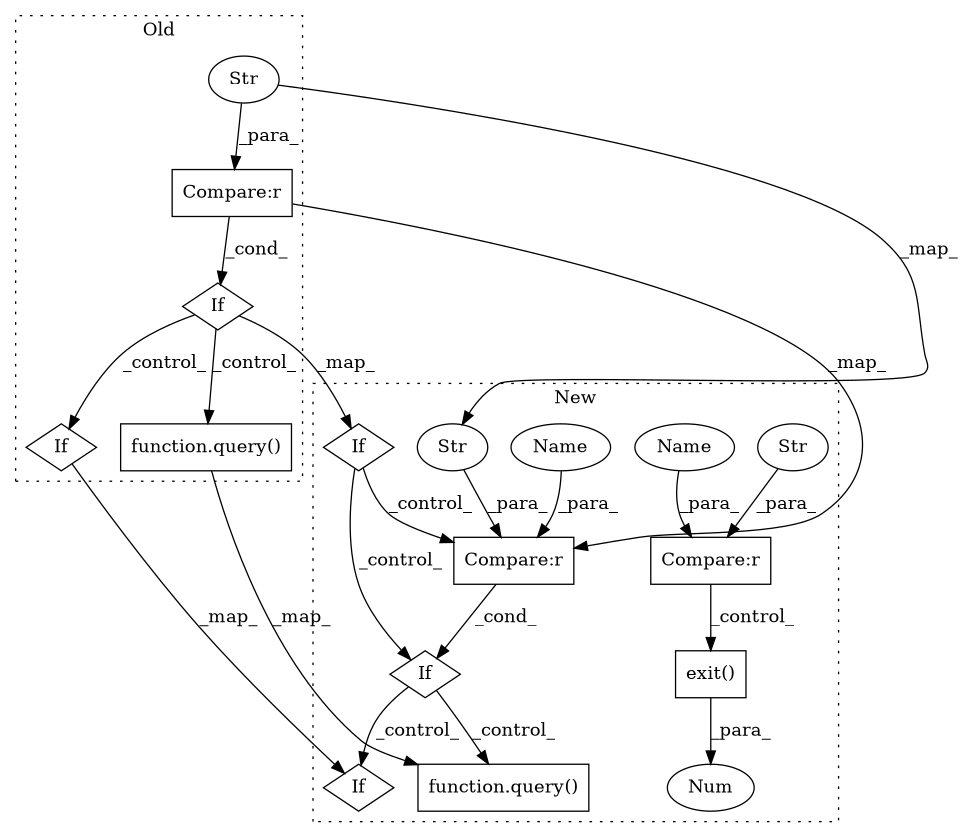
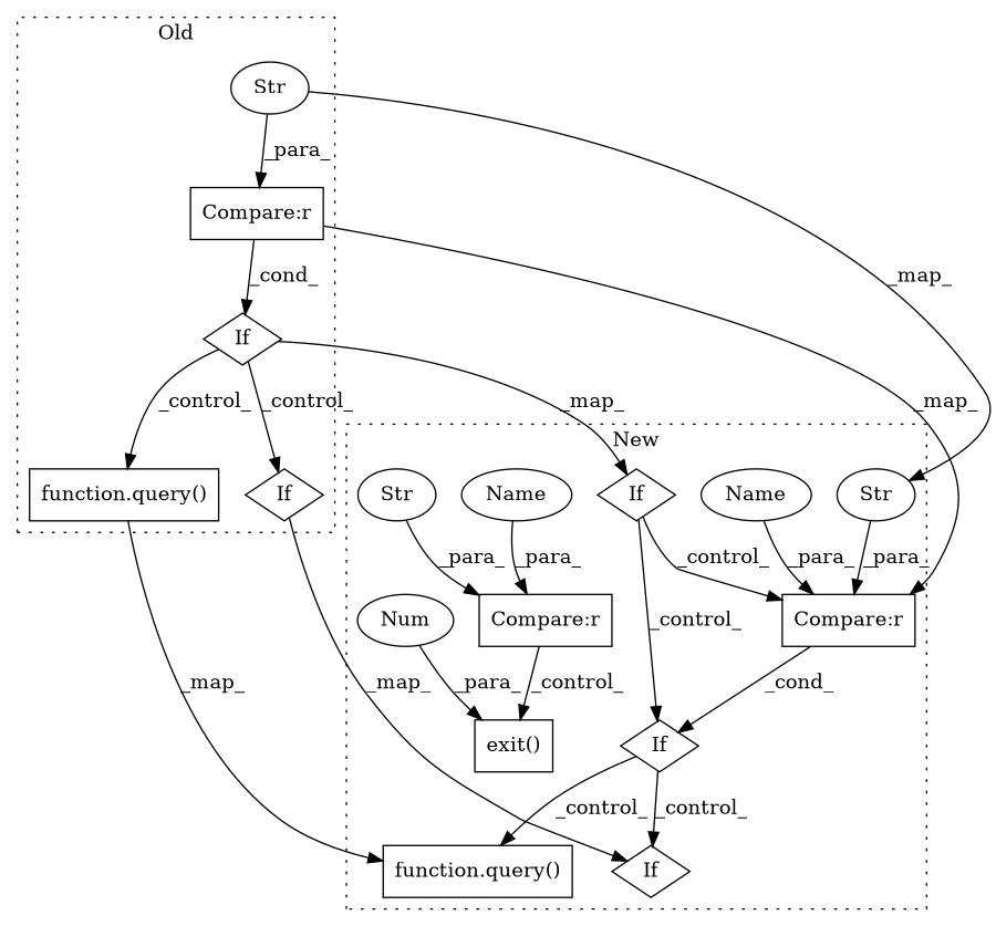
  digraph {
    node [a=96 l=0 s=4208 shape=box]
    n1 [a=75 l="6,1" label="function.query()" s="3945,3956"]
    n2 [a=40 l=15 label="Compare:r" s=3766]
    n3 [a=66 l=7 label=Str s=3774 shape=ellipse]
    n4 [label=If s=3766 shape=diamond]
    n5 [label=If s=3967 shape=diamond]
    n6 [a=75 l="6,1" label="function.query()" s="4233,4244"]
    n7 [a=40 l=15 label="Compare:r"]
    n8 [a=66 l=7 label=Str s=4216 shape=ellipse]
    n9 [label=If shape=diamond]
    n10 [label=If s=4142 shape=diamond]
    n11 [a=40 l=15 label="Compare:r" s=3882]
    n12 [a=66 l=7 label=Str s=3882 shape=ellipse]
    n13 [label=If s=4255 shape=diamond]
    n14 [a=75 l="9,1" label="exit()" s="4072,4082"]
    n15 [a=76 l=1 label=Num s=4081 shape=ellipse]
    n16 [a=87 l=4 label=Name s=3893 shape=ellipse]
    n17 [a=87 l=4 label=Name shape=ellipse]
    subgraph cluster_1 {
      label=Old
      style=dotted
      n1
      n2
      n3
      n4
      n5
    }
    subgraph cluster_2 {
      label=New
      style=dotted
      n6
      n7
      n8
      n9
      n10
      n11
      n12
      n13
      n14
      n15
      n16
      n17
    }
    n1 -> n6 [label=_map_]
    n2 -> n4 [label=_cond_]
    n2 -> n7 [label=_map_]
    n3 -> n2 [label=_para_]
    n3 -> n8 [label=_map_]
    n4 -> n1 [label=_control_]
    n4 -> n5 [label=_control_]
    n4 -> n10 [label=_map_]
    n5 -> n13 [label=_map_]
    n7 -> n9 [label=_cond_]
    n8 -> n7 [label=_para_]
    n9 -> n6 [label=_control_]
    n9 -> n13 [label=_control_]
    n10 -> n7 [label=_control_]
    n10 -> n9 [label=_control_]
    n11 -> n14 [label=_control_]
    n12 -> n11 [label=_para_]
-   n14 -> n15 [label=_para_]
+   n15 -> n14 [label=_para_]
    n16 -> n11 [label=_para_]
    n17 -> n7 [label=_para_]
  }
